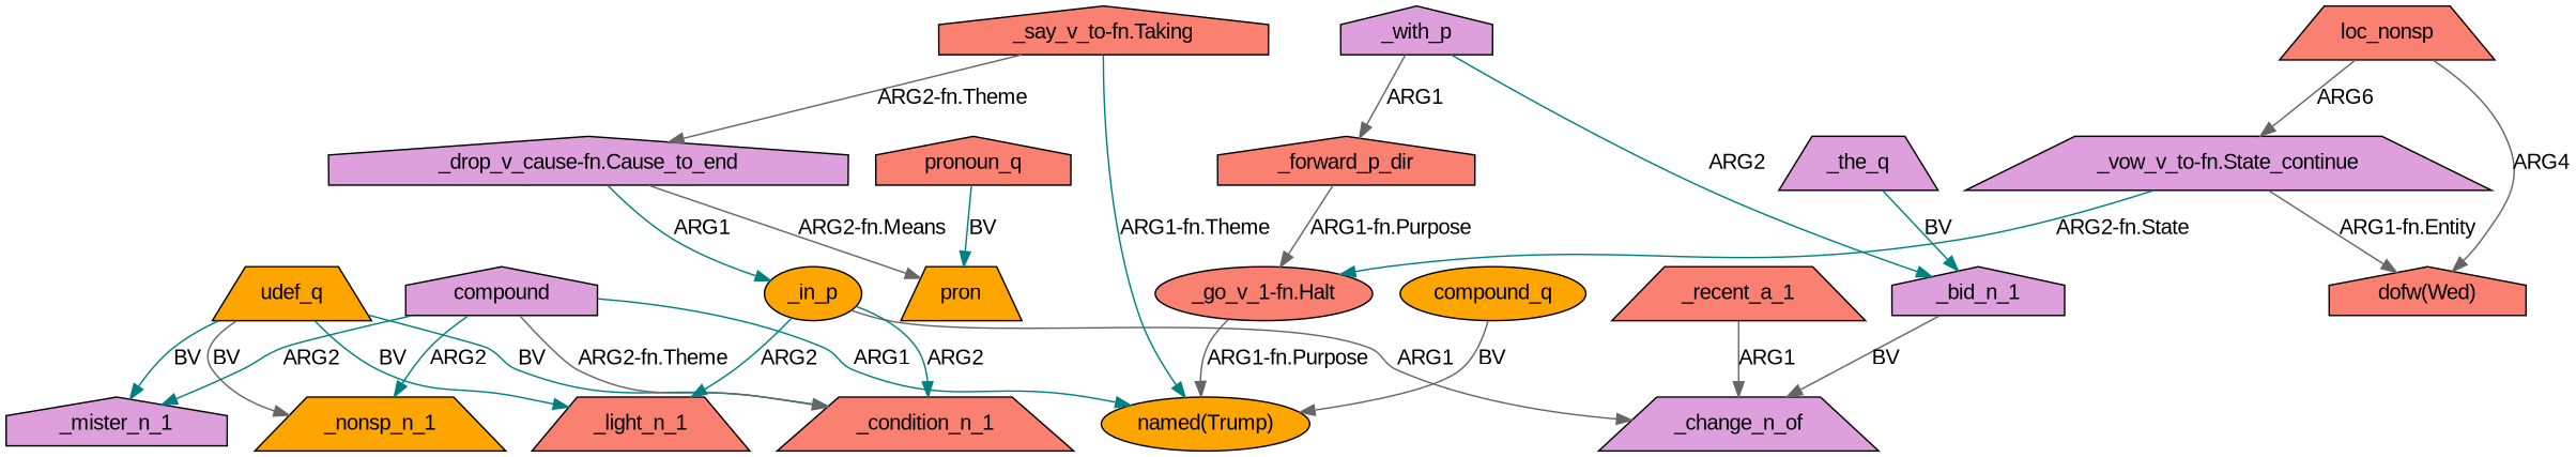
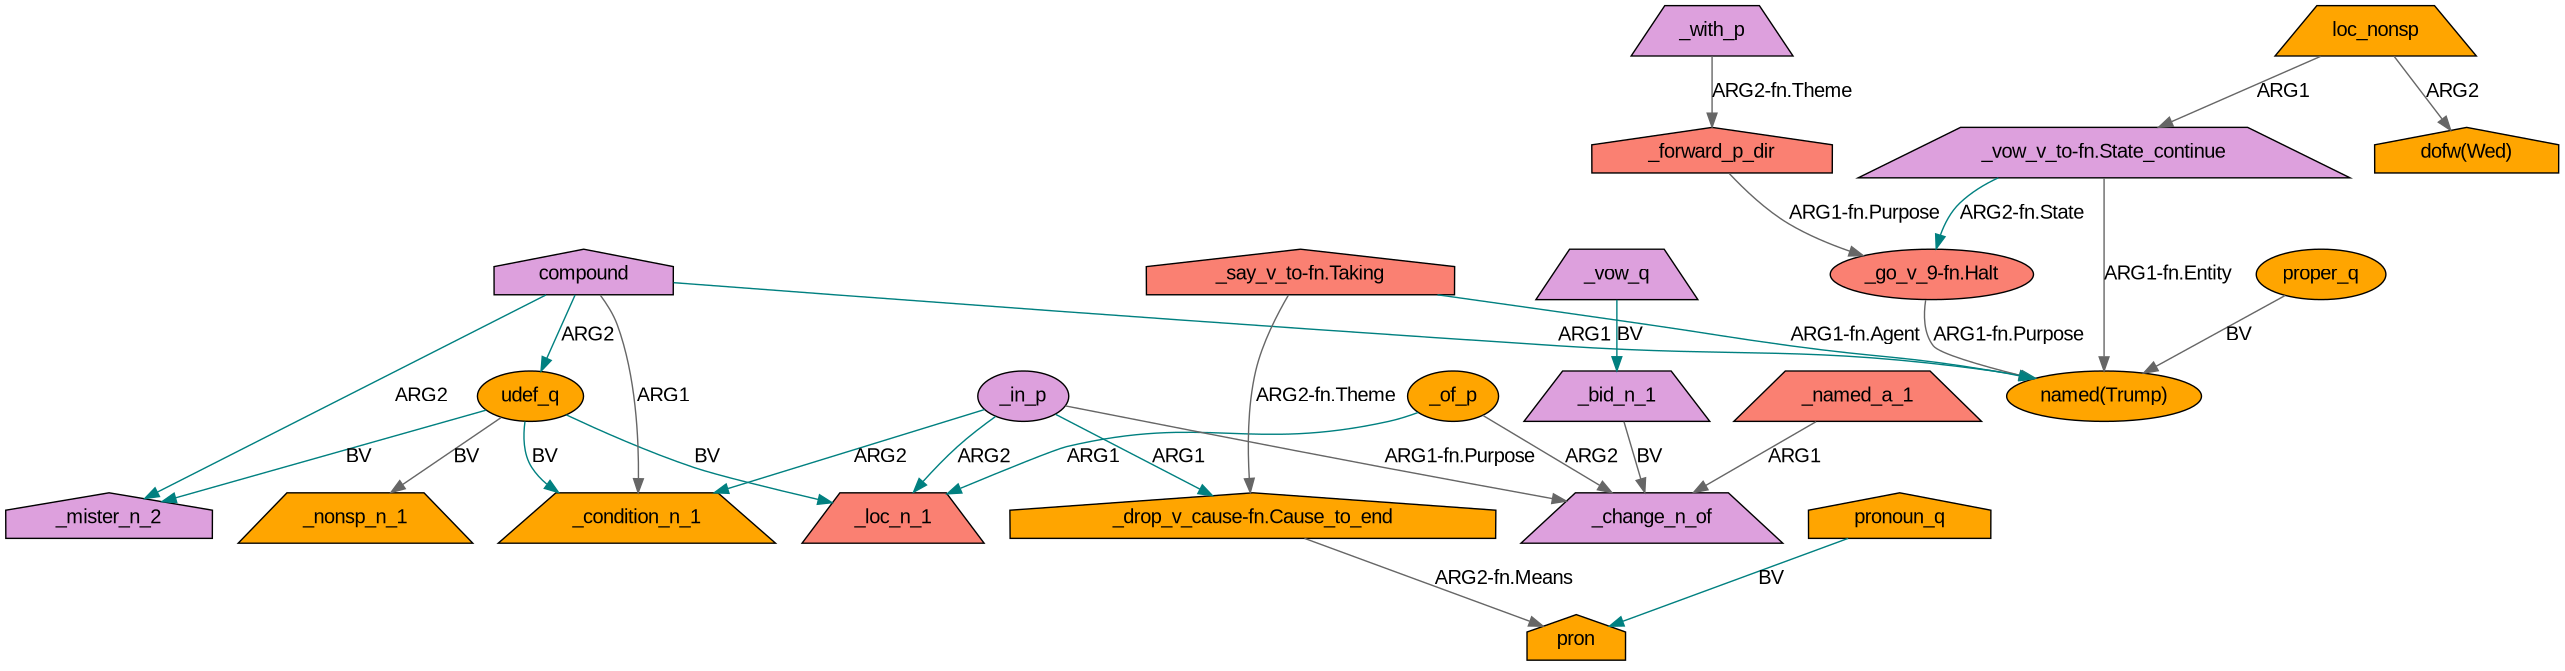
  digraph {
    fontname="Liberation Sans"
    node [fillcolor=plum fontname="Liberation Sans" shape=trapezium style=filled]
    edge [color=teal fontname="Liberation Sans"]
-   _light_n_1 [fillcolor=salmon]
+   _of_p [fillcolor=orange shape=ellipse]
+   _light_n_1 [fillcolor=salmon label=_loc_n_1]
    _change_n_of
-   udef_q [fillcolor=orange]
+   udef_q [fillcolor=orange shape=ellipse]
    n5 [fillcolor=orange label=_nonsp_n_1]
-   _mister_n_1 [shape=house]
-   _condition_n_1 [fillcolor=salmon]
+   _mister_n_1 [shape=house label=_mister_n_2]
+   _condition_n_1 [fillcolor=orange]
    compound [shape=house]
    "named(Trump)" [fillcolor=orange shape=ellipse]
-   loc_nonsp [fillcolor=salmon]
-   "dofw(Wed)" [fillcolor=salmon shape=house]
+   loc_nonsp [fillcolor=orange]
+   "dofw(Wed)" [fillcolor=orange shape=house]
    "_vow_v_to-fn.State_continue"
-   "_go_v_1-fn.Halt" [fillcolor=salmon shape=ellipse]
-   "_drop_v_cause-fn.Cause_to_end" [shape=house]
-   pron [fillcolor=orange]
-   _in_p [fillcolor=orange shape=ellipse]
-   pronoun_q [fillcolor=salmon shape=house]
+   "_go_v_1-fn.Halt" [fillcolor=salmon shape=ellipse label="_go_v_9-fn.Halt"]
+   "_drop_v_cause-fn.Cause_to_end" [fillcolor=orange shape=house]
+   pron [fillcolor=orange shape=house]
+   _in_p [shape=ellipse]
+   pronoun_q [fillcolor=orange shape=house]
    "_say_v_to-fn.Taking" [fillcolor=salmon shape=house]
    _forward_p_dir [fillcolor=salmon shape=house]
-   _with_p [shape=house]
-   _bid_n_1 [shape=house]
-   proper_q [fillcolor=orange shape=ellipse label=compound_q]
-   _the_q
-   _recent_a_1 [fillcolor=salmon]
+   _with_p
+   _bid_n_1
+   proper_q [fillcolor=orange shape=ellipse]
+   _the_q [label=_vow_q]
+   _recent_a_1 [fillcolor=salmon label=_named_a_1]
+   _of_p -> _light_n_1 [label=ARG1]
+   _of_p -> _change_n_of [color=gray40 label=ARG2]
    udef_q -> _light_n_1 [label=BV]
    udef_q -> n5 [color=gray40 label=BV]
    udef_q -> _mister_n_1 [label=BV]
    udef_q -> _condition_n_1 [label=BV]
-   compound -> n5 [label=ARG2]
+   compound -> udef_q [label=ARG2]
    compound -> _mister_n_1 [label=ARG2]
-   compound -> _condition_n_1 [color=gray40 label="ARG2-fn.Theme"]
+   compound -> _condition_n_1 [color=gray40 label=ARG1]
    compound -> "named(Trump)" [label=ARG1]
-   loc_nonsp -> "dofw(Wed)" [color=gray40 label=ARG4]
-   loc_nonsp -> "_vow_v_to-fn.State_continue" [color=gray40 label=ARG6]
-   "_vow_v_to-fn.State_continue" -> "dofw(Wed)" [color=gray40 label="ARG1-fn.Entity"]
+   loc_nonsp -> "dofw(Wed)" [color=gray40 label=ARG2]
+   loc_nonsp -> "_vow_v_to-fn.State_continue" [color=gray40 label=ARG1]
+   "_vow_v_to-fn.State_continue" -> "named(Trump)" [color=gray40 label="ARG1-fn.Entity"]
    "_vow_v_to-fn.State_continue" -> "_go_v_1-fn.Halt" [label="ARG2-fn.State"]
    "_go_v_1-fn.Halt" -> "named(Trump)" [color=gray40 label="ARG1-fn.Purpose"]
    "_drop_v_cause-fn.Cause_to_end" -> pron [color=gray40 label="ARG2-fn.Means"]
    _in_p -> _light_n_1 [label=ARG2]
-   _in_p -> _change_n_of [color=gray40 label=ARG1]
+   _in_p -> _change_n_of [color=gray40 label="ARG1-fn.Purpose"]
    _in_p -> _condition_n_1 [label=ARG2]
-   "_drop_v_cause-fn.Cause_to_end" -> _in_p [label=ARG1]
+   _in_p -> "_drop_v_cause-fn.Cause_to_end" [label=ARG1]
    pronoun_q -> pron [label=BV]
-   "_say_v_to-fn.Taking" -> "named(Trump)" [label="ARG1-fn.Theme"]
+   "_say_v_to-fn.Taking" -> "named(Trump)" [label="ARG1-fn.Agent"]
    "_say_v_to-fn.Taking" -> "_drop_v_cause-fn.Cause_to_end" [color=gray40 label="ARG2-fn.Theme"]
    _forward_p_dir -> "_go_v_1-fn.Halt" [color=gray40 label="ARG1-fn.Purpose"]
-   _with_p -> _forward_p_dir [color=gray40 label=ARG1]
-   _with_p -> _bid_n_1 [label=ARG2]
+   _with_p -> _forward_p_dir [color=gray40 label="ARG2-fn.Theme"]
    _bid_n_1 -> _change_n_of [color=gray40 label=BV]
    proper_q -> "named(Trump)" [color=gray40 label=BV]
    _the_q -> _bid_n_1 [label=BV]
    _recent_a_1 -> _change_n_of [color=gray40 label=ARG1]
  }
